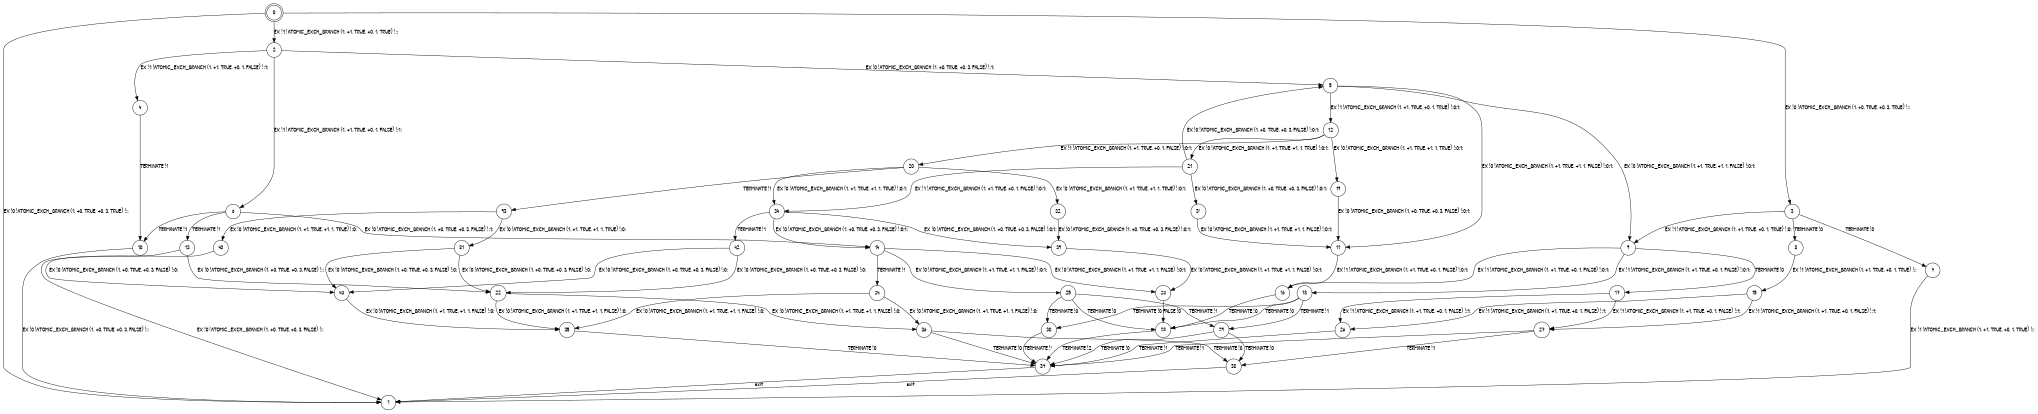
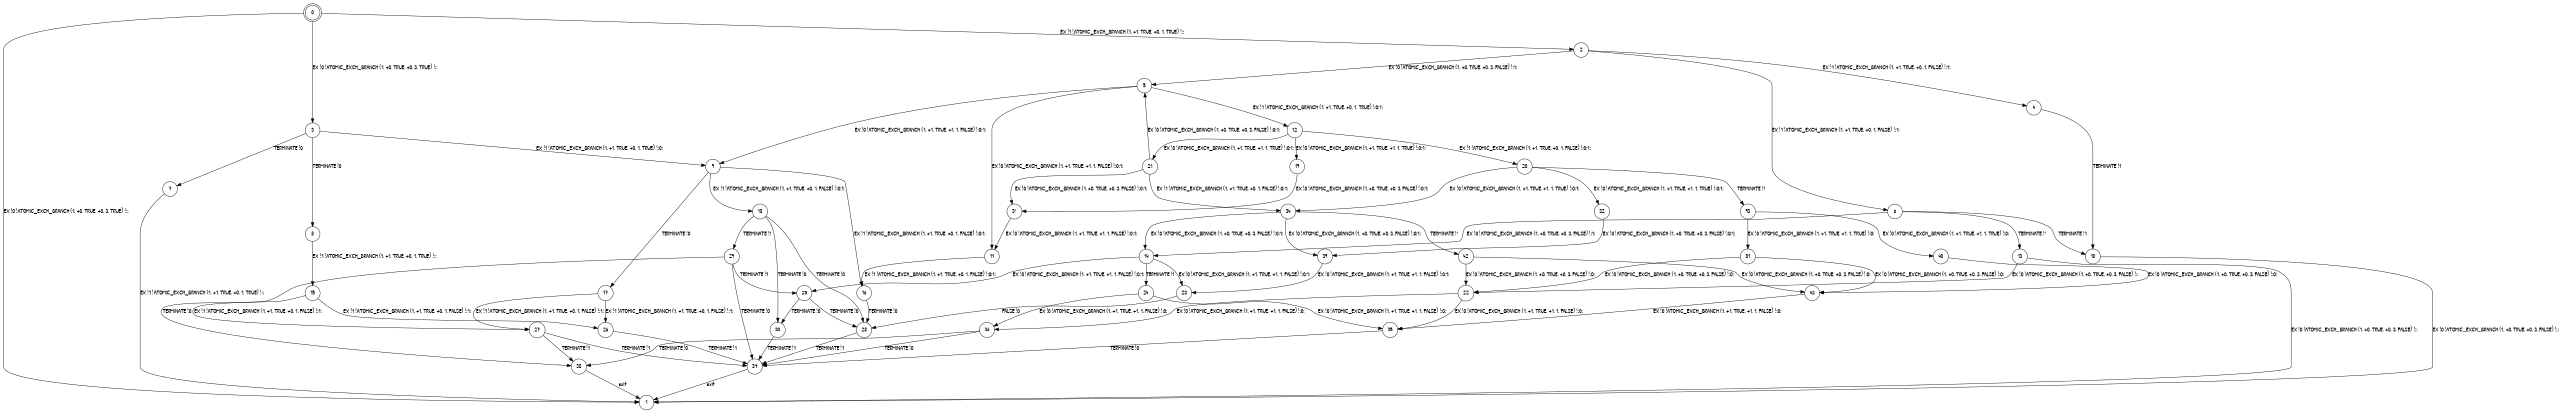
  digraph {
    fontname="Patrick Hand"
    node [fontname="Patrick Hand" shape=circle]
    edge [fontname="Patrick Hand"]
    0 [peripheries=2]
    1
    2
    3
    4
    5
    6
    7
    8
    9
    10
    11
    12
    13
    14
    15
    16
    17
    18
    19
    20
    21
    22
    23
    24
    25
    26
    27
    28
    29
    30
    31
    32
    n34 [label=93]
    34
    35
    36
    37
    38
    39
    40
    n42 [label=81]
    42
    43
    0 -> 1 [label="EX !0 !ATOMIC_EXCH_BRANCH (1, +0, TRUE, +0, 3, TRUE) !::"]
    0 -> 2 [label="EX !1 !ATOMIC_EXCH_BRANCH (1, +1, TRUE, +0, 1, TRUE) !::"]
    0 -> 3 [label="EX !0 !ATOMIC_EXCH_BRANCH (1, +0, TRUE, +0, 3, TRUE) !::"]
    2 -> 4 [label="EX !1 !ATOMIC_EXCH_BRANCH (1, +1, TRUE, +0, 1, FALSE) !:1:"]
    2 -> 5 [label="EX !0 !ATOMIC_EXCH_BRANCH (1, +0, TRUE, +0, 3, FALSE) !:1:"]
    2 -> 6 [label="EX !1 !ATOMIC_EXCH_BRANCH (1, +1, TRUE, +0, 1, FALSE) !:1:"]
    3 -> 7 [label="TERMINATE !0"]
    3 -> 8 [label="TERMINATE !0"]
    3 -> 9 [label="EX !1 !ATOMIC_EXCH_BRANCH (1, +1, TRUE, +0, 1, TRUE) !:0:"]
    4 -> 10 [label="TERMINATE !1"]
    5 -> 9 [label="EX !0 !ATOMIC_EXCH_BRANCH (1, +1, TRUE, +1, 1, FALSE) !:0:1:"]
    5 -> 11 [label="EX !0 !ATOMIC_EXCH_BRANCH (1, +1, TRUE, +1, 1, FALSE) !:0:1:"]
    5 -> 12 [label="EX !1 !ATOMIC_EXCH_BRANCH (1, +1, TRUE, +0, 1, TRUE) !:0:1:"]
    6 -> 10 [label="TERMINATE !1"]
    6 -> 13 [label="TERMINATE !1"]
    6 -> 14 [label="EX !0 !ATOMIC_EXCH_BRANCH (1, +0, TRUE, +0, 3, FALSE) !:1:"]
    7 -> 1 [label="EX !1 !ATOMIC_EXCH_BRANCH (1, +1, TRUE, +0, 1, TRUE) !::"]
    8 -> 15 [label="EX !1 !ATOMIC_EXCH_BRANCH (1, +1, TRUE, +0, 1, TRUE) !::"]
    9 -> 16 [label="EX !1 !ATOMIC_EXCH_BRANCH (1, +1, TRUE, +0, 1, FALSE) !:0:1:"]
    9 -> 17 [label="TERMINATE !0"]
    9 -> 18 [label="EX !1 !ATOMIC_EXCH_BRANCH (1, +1, TRUE, +0, 1, FALSE) !:0:1:"]
    10 -> 1 [label="EX !0 !ATOMIC_EXCH_BRANCH (1, +0, TRUE, +0, 3, FALSE) !::"]
    11 -> 16 [label="EX !1 !ATOMIC_EXCH_BRANCH (1, +1, TRUE, +0, 1, FALSE) !:0:1:"]
    12 -> 19 [label="EX !0 !ATOMIC_EXCH_BRANCH (1, +1, TRUE, +1, 1, TRUE) !:0:1:"]
    12 -> 20 [label="EX !1 !ATOMIC_EXCH_BRANCH (1, +1, TRUE, +0, 1, FALSE) !:0:1:"]
    12 -> 21 [label="EX !0 !ATOMIC_EXCH_BRANCH (1, +1, TRUE, +1, 1, TRUE) !:0:1:"]
    13 -> 1 [label="EX !0 !ATOMIC_EXCH_BRANCH (1, +0, TRUE, +0, 3, FALSE) !::"]
    13 -> 22 [label="EX !0 !ATOMIC_EXCH_BRANCH (1, +0, TRUE, +0, 3, FALSE) !::"]
    14 -> 23 [label="EX !0 !ATOMIC_EXCH_BRANCH (1, +1, TRUE, +1, 1, FALSE) !:0:1:"]
    14 -> 24 [label="TERMINATE !1"]
    14 -> 25 [label="EX !0 !ATOMIC_EXCH_BRANCH (1, +1, TRUE, +1, 1, FALSE) !:0:1:"]
    15 -> 26 [label="EX !1 !ATOMIC_EXCH_BRANCH (1, +1, TRUE, +0, 1, FALSE) !:1:"]
    15 -> 27 [label="EX !1 !ATOMIC_EXCH_BRANCH (1, +1, TRUE, +0, 1, FALSE) !:1:"]
    16 -> 28 [label="TERMINATE !0"]
    17 -> 26 [label="EX !1 !ATOMIC_EXCH_BRANCH (1, +1, TRUE, +0, 1, FALSE) !:1:"]
    17 -> 27 [label="EX !1 !ATOMIC_EXCH_BRANCH (1, +1, TRUE, +0, 1, FALSE) !:1:"]
    18 -> 28 [label="TERMINATE !0"]
    18 -> 29 [label="TERMINATE !1"]
    18 -> 30 [label="TERMINATE !0"]
-   19 -> 11 [label="EX !0 !ATOMIC_EXCH_BRANCH (1, +0, TRUE, +0, 3, FALSE) !:0:1:"]
+   19 -> 31 [label="EX !0 !ATOMIC_EXCH_BRANCH (1, +0, TRUE, +0, 3, FALSE) !:0:1:"]
    20 -> 32 [label="EX !0 !ATOMIC_EXCH_BRANCH (1, +1, TRUE, +1, 1, TRUE) !:0:1:"]
    20 -> n34 [label="TERMINATE !1"]
    20 -> 34 [label="EX !0 !ATOMIC_EXCH_BRANCH (1, +1, TRUE, +1, 1, TRUE) !:0:1:"]
    21 -> 5 [label="EX !0 !ATOMIC_EXCH_BRANCH (1, +0, TRUE, +0, 3, FALSE) !:0:1:"]
    21 -> 31 [label="EX !0 !ATOMIC_EXCH_BRANCH (1, +0, TRUE, +0, 3, FALSE) !:0:1:"]
    21 -> 34 [label="EX !1 !ATOMIC_EXCH_BRANCH (1, +1, TRUE, +0, 1, FALSE) !:0:1:"]
    22 -> 35 [label="EX !0 !ATOMIC_EXCH_BRANCH (1, +1, TRUE, +1, 1, FALSE) !:0:"]
    22 -> 36 [label="EX !0 !ATOMIC_EXCH_BRANCH (1, +1, TRUE, +1, 1, FALSE) !:0:"]
    23 -> 28 [label="FALSE !0"]
    24 -> 35 [label="EX !0 !ATOMIC_EXCH_BRANCH (1, +1, TRUE, +1, 1, FALSE) !:0:"]
    24 -> 36 [label="EX !0 !ATOMIC_EXCH_BRANCH (1, +1, TRUE, +1, 1, FALSE) !:0:"]
    25 -> 28 [label="TERMINATE !0"]
-   25 -> 29 [label="TERMINATE !1"]
+   29 -> 25 [label="TERMINATE !1"]
    25 -> 30 [label="TERMINATE !0"]
    26 -> 37 [label="TERMINATE !1"]
    27 -> 37 [label="TERMINATE !1"]
    27 -> 38 [label="TERMINATE !1"]
-   28 -> 37 [label="TERMINATE !2"]
+   28 -> 37 [label="TERMINATE !1"]
    29 -> 37 [label="TERMINATE !0"]
    29 -> 38 [label="TERMINATE !0"]
    30 -> 37 [label="TERMINATE !1"]
    31 -> 11 [label="EX !0 !ATOMIC_EXCH_BRANCH (1, +1, TRUE, +1, 1, FALSE) !:0:1:"]
    32 -> 39 [label="EX !0 !ATOMIC_EXCH_BRANCH (1, +0, TRUE, +0, 3, FALSE) !:0:1:"]
    n34 -> 40 [label="EX !0 !ATOMIC_EXCH_BRANCH (1, +1, TRUE, +1, 1, TRUE) !:0:"]
    n34 -> n42 [label="EX !0 !ATOMIC_EXCH_BRANCH (1, +1, TRUE, +1, 1, TRUE) !:0:"]
    34 -> 14 [label="EX !0 !ATOMIC_EXCH_BRANCH (1, +0, TRUE, +0, 3, FALSE) !:0:1:"]
    34 -> 39 [label="EX !0 !ATOMIC_EXCH_BRANCH (1, +0, TRUE, +0, 3, FALSE) !:0:1:"]
    34 -> 42 [label="TERMINATE !1"]
    35 -> 37 [label="TERMINATE !0"]
    36 -> 37 [label="TERMINATE !0"]
    36 -> 38 [label="TERMINATE !0"]
    37 -> 1 [label=exit]
    38 -> 1 [label=exit]
    39 -> 23 [label="EX !0 !ATOMIC_EXCH_BRANCH (1, +1, TRUE, +1, 1, FALSE) !:0:1:"]
    40 -> 43 [label="EX !0 !ATOMIC_EXCH_BRANCH (1, +0, TRUE, +0, 3, FALSE) !:0:"]
    n42 -> 22 [label="EX !0 !ATOMIC_EXCH_BRANCH (1, +0, TRUE, +0, 3, FALSE) !:0:"]
    n42 -> 43 [label="EX !0 !ATOMIC_EXCH_BRANCH (1, +0, TRUE, +0, 3, FALSE) !:0:"]
    42 -> 22 [label="EX !0 !ATOMIC_EXCH_BRANCH (1, +0, TRUE, +0, 3, FALSE) !:0:"]
    42 -> 43 [label="EX !0 !ATOMIC_EXCH_BRANCH (1, +0, TRUE, +0, 3, FALSE) !:0:"]
    43 -> 35 [label="EX !0 !ATOMIC_EXCH_BRANCH (1, +1, TRUE, +1, 1, FALSE) !:0:"]
  }
